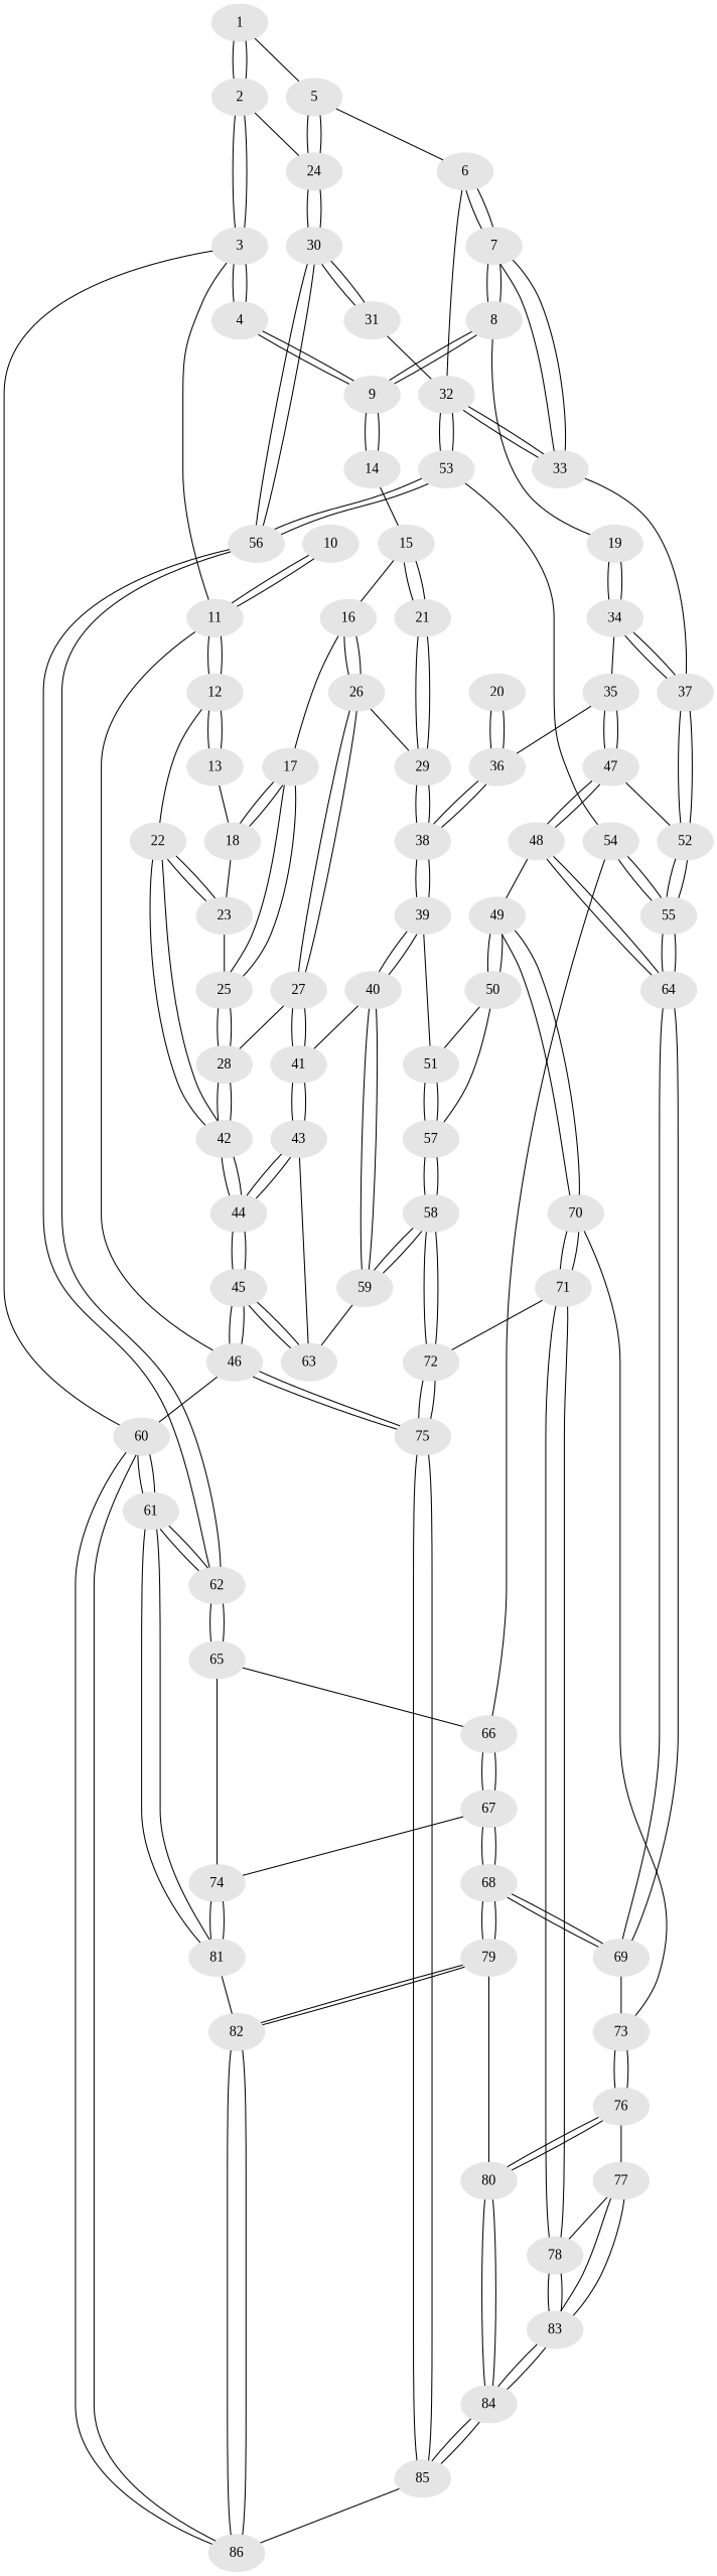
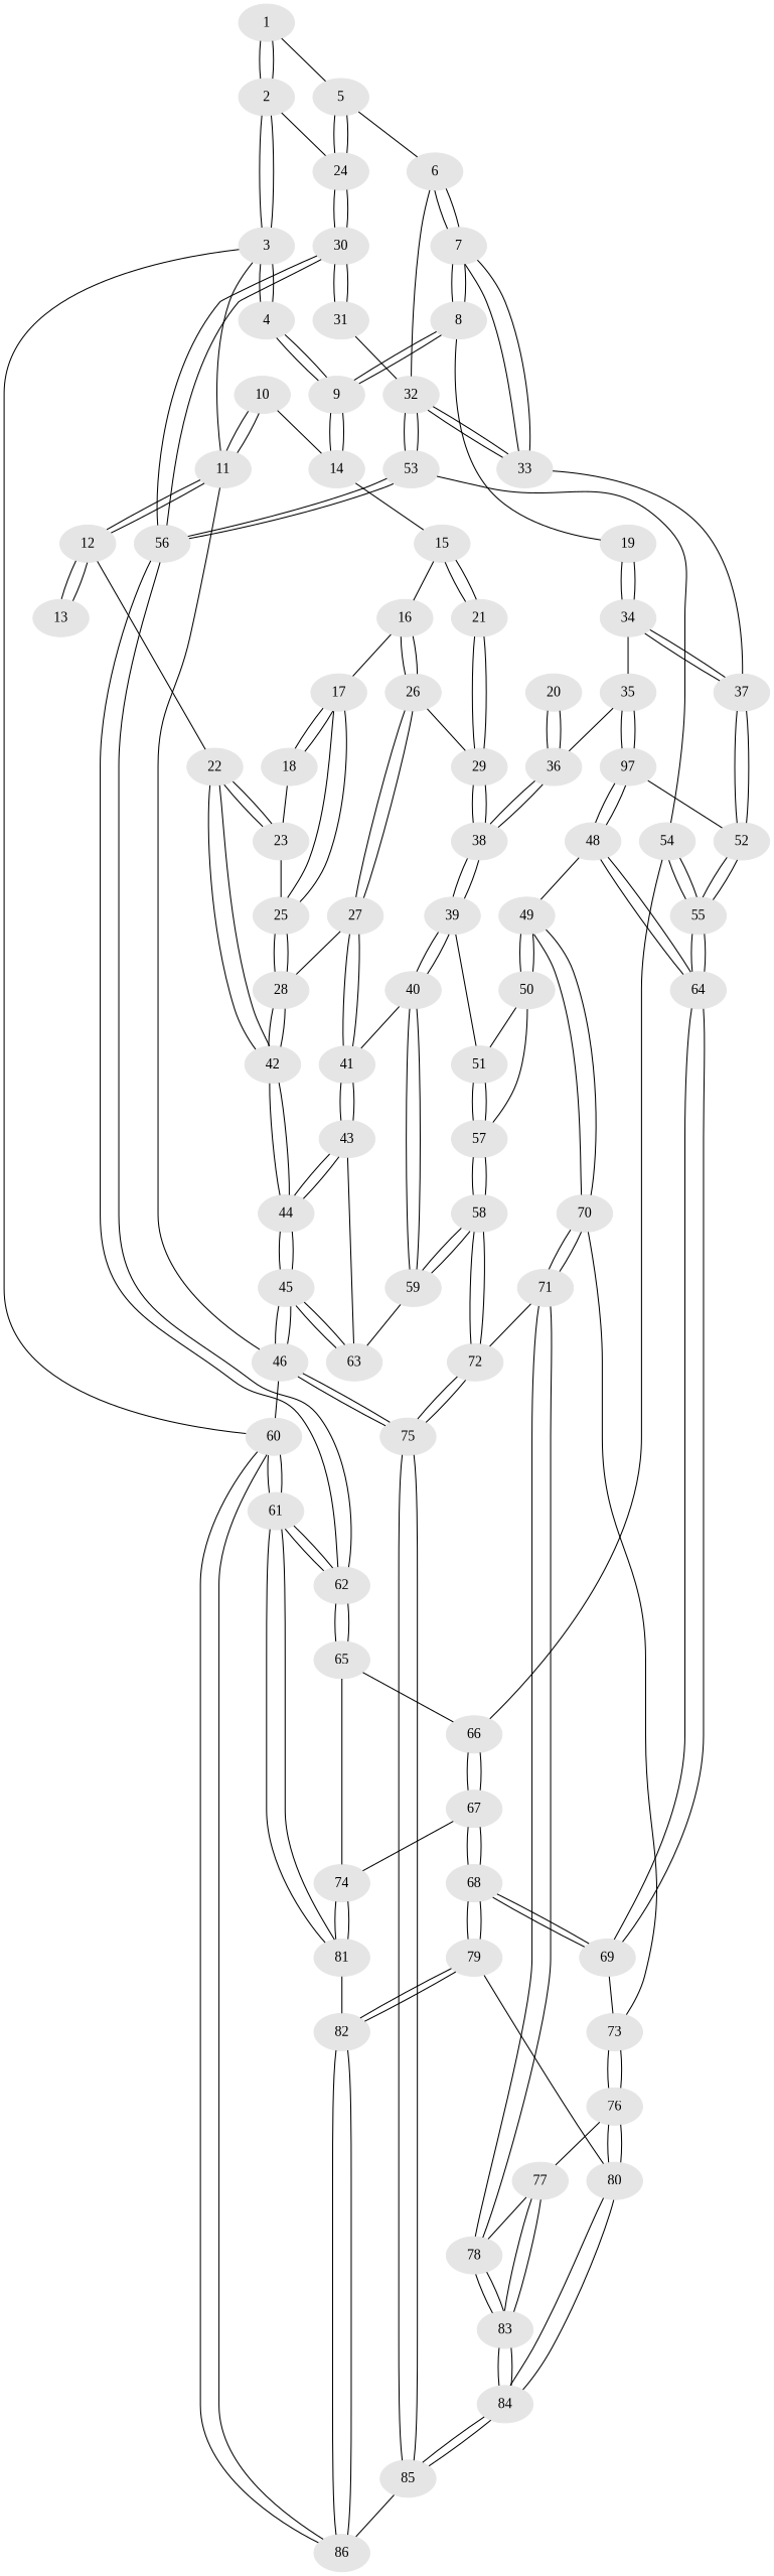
  graph {
    fontname="Liberation Serif"
    node [color=gray90 fontname="Liberation Serif" style=filled]
    edge [fontname="Liberation Serif"]
    1
    2
    5
    3
    24
    6
    4
    11
    60
    30
    9
    12
    46
    61
    86
    14
    7
    32
    8
    33
    31
    19
    37
    34
    15
    10
    13
    22
    75
    18
    23
    42
    16
    21
    17
    26
    29
    25
    27
    28
    20
    36
    35
    38
    44
    56
    41
    43
    39
    62
    53
    54
    52
-   47
+   47 [label=97]
    48
    55
    40
    51
    59
    57
    63
    45
    85
    49
    64
    50
    70
    69
    73
    71
    58
    66
    67
    65
    72
    81
    82
    74
    68
    79
    80
    76
    78
    83
    77
    84
    1 -- 2
    1 -- 2
    1 -- 5
    2 -- 3
    2 -- 3
    2 -- 24
    5 -- 24
    5 -- 24
    5 -- 6
    3 -- 4
    3 -- 4
    3 -- 11
    3 -- 60
    24 -- 30
    24 -- 30
    6 -- 7
    6 -- 7
    6 -- 32
    4 -- 9
    4 -- 9
    11 -- 12
    11 -- 12
    11 -- 46
    60 -- 61
    60 -- 61
    60 -- 86
    60 -- 86
    30 -- 31
    30 -- 31
    30 -- 56
    30 -- 56
    9 -- 14
    9 -- 14
    12 -- 13
    12 -- 13
    12 -- 22
    46 -- 60
    46 -- 75
    46 -- 75
    61 -- 62
    61 -- 62
    61 -- 81
    61 -- 81
    14 -- 15
    7 -- 8
    7 -- 8
    7 -- 33
    7 -- 33
    32 -- 33
    32 -- 33
    32 -- 53
    32 -- 53
    8 -- 9
    8 -- 9
    8 -- 19
    33 -- 37
    31 -- 32
    19 -- 34
    19 -- 34
    37 -- 52
    37 -- 52
    34 -- 37
    34 -- 37
    34 -- 35
    15 -- 16
    15 -- 21
    15 -- 21
    10 -- 11
    10 -- 11
-   13 -- 18
+   10 -- 14
    22 -- 23
    22 -- 23
    22 -- 42
    22 -- 42
    75 -- 85
    75 -- 85
    18 -- 23
    23 -- 25
    42 -- 44
    42 -- 44
    16 -- 17
    16 -- 26
    16 -- 26
    21 -- 29
    21 -- 29
    17 -- 18
    17 -- 18
    17 -- 25
    17 -- 25
    26 -- 29
    26 -- 27
    26 -- 27
    29 -- 38
    29 -- 38
    25 -- 28
    25 -- 28
    27 -- 28
    27 -- 41
    27 -- 41
    28 -- 42
    28 -- 42
    20 -- 36
    20 -- 36
    36 -- 38
    36 -- 38
    35 -- 36
    35 -- 47
    35 -- 47
    38 -- 39
    38 -- 39
    44 -- 45
    44 -- 45
    56 -- 62
    56 -- 62
    41 -- 43
    41 -- 43
    43 -- 44
    43 -- 44
    43 -- 63
    39 -- 40
    39 -- 40
    39 -- 51
    62 -- 65
    62 -- 65
    53 -- 56
    53 -- 56
    53 -- 54
    54 -- 55
    54 -- 55
    54 -- 66
    52 -- 55
    52 -- 55
    47 -- 52
    47 -- 48
    47 -- 48
    48 -- 49
    48 -- 64
    48 -- 64
    55 -- 64
    55 -- 64
    40 -- 41
    40 -- 59
    40 -- 59
    51 -- 57
    51 -- 57
    59 -- 63
    57 -- 58
    57 -- 58
    45 -- 46
    45 -- 46
    45 -- 63
    45 -- 63
    85 -- 86
    49 -- 50
    49 -- 50
    49 -- 70
    49 -- 70
    64 -- 69
    64 -- 69
    50 -- 51
    50 -- 57
    70 -- 73
    70 -- 71
    70 -- 71
    69 -- 73
    73 -- 76
    73 -- 76
    71 -- 72
    71 -- 78
    71 -- 78
    58 -- 59
    58 -- 59
    58 -- 72
    58 -- 72
    66 -- 67
    66 -- 67
    67 -- 74
    67 -- 68
    67 -- 68
    65 -- 66
    65 -- 74
    72 -- 75
    72 -- 75
    81 -- 82
    82 -- 86
    82 -- 86
    74 -- 81
    74 -- 81
    68 -- 69
    68 -- 69
    68 -- 79
    68 -- 79
    79 -- 82
    79 -- 82
    79 -- 80
    80 -- 84
    80 -- 84
    76 -- 80
    76 -- 80
    76 -- 77
    78 -- 83
    78 -- 83
    83 -- 84
    83 -- 84
    77 -- 78
    77 -- 83
    77 -- 83
    84 -- 85
    84 -- 85
  }
